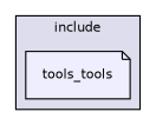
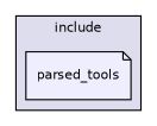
  digraph {
    compound=true
-   n1 [fillcolor="#eeeeff" fontname=Helvetica fontsize=10 label=tools_tools pencolor=black shape=note style=filled color=black]
+   n1 [fillcolor="#eeeeff" fontname=Helvetica fontsize=10 label=parsed_tools pencolor=black shape=note style=filled color=black]
    subgraph cluster_1 {
      bgcolor="#ddddee"
      fontname=Helvetica
      fontsize=10
      label=include
      pencolor=black
      n1
    }
  }
